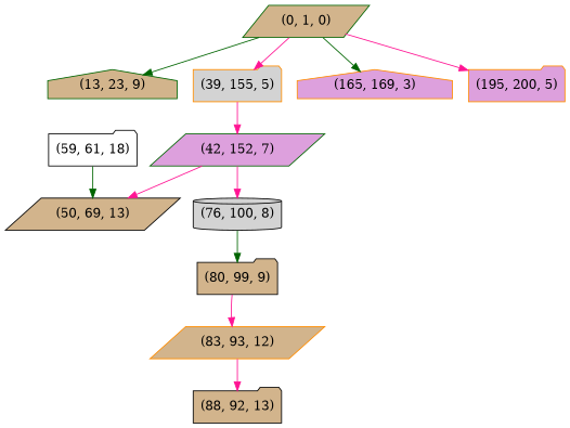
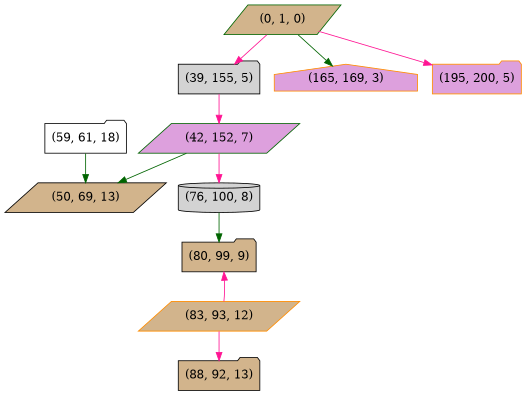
  digraph {
    node [color=black fillcolor=tan shape=folder style=filled]
    edge [color=deeppink]
    n1 [color=darkgreen label="(0, 1, 0)" shape=parallelogram]
-   "(13, 23, 9)" [color=darkgreen shape=house]
-   "(39, 155, 5)" [color=darkorange fillcolor=lightgrey]
+   "(39, 155, 5)" [fillcolor=lightgrey]
    "(165, 169, 3)" [color=darkorange fillcolor=plum shape=house]
    "(195, 200, 5)" [color=darkorange fillcolor=plum]
    "(42, 152, 7)" [color=darkgreen fillcolor=plum shape=parallelogram]
    "(50, 69, 13)" [shape=parallelogram]
    "(76, 100, 8)" [fillcolor=lightgrey shape=cylinder]
    "(80, 99, 9)"
    "(59, 61, 18)" [fillcolor=white]
    "(83, 93, 12)" [color=darkorange shape=parallelogram]
    "(88, 92, 13)"
-   n1 -> "(13, 23, 9)" [color=darkgreen]
    n1 -> "(39, 155, 5)"
    n1 -> "(165, 169, 3)" [color=darkgreen]
    n1 -> "(195, 200, 5)"
    "(39, 155, 5)" -> "(42, 152, 7)"
-   "(42, 152, 7)" -> "(50, 69, 13)"
+   "(42, 152, 7)" -> "(50, 69, 13)" [color=darkgreen]
    "(42, 152, 7)" -> "(76, 100, 8)"
    "(76, 100, 8)" -> "(80, 99, 9)" [color=darkgreen]
-   "(80, 99, 9)" -> "(83, 93, 12)"
+   "(83, 93, 12)" -> "(80, 99, 9)"
    "(59, 61, 18)" -> "(50, 69, 13)" [color=darkgreen]
    "(83, 93, 12)" -> "(88, 92, 13)"
  }
